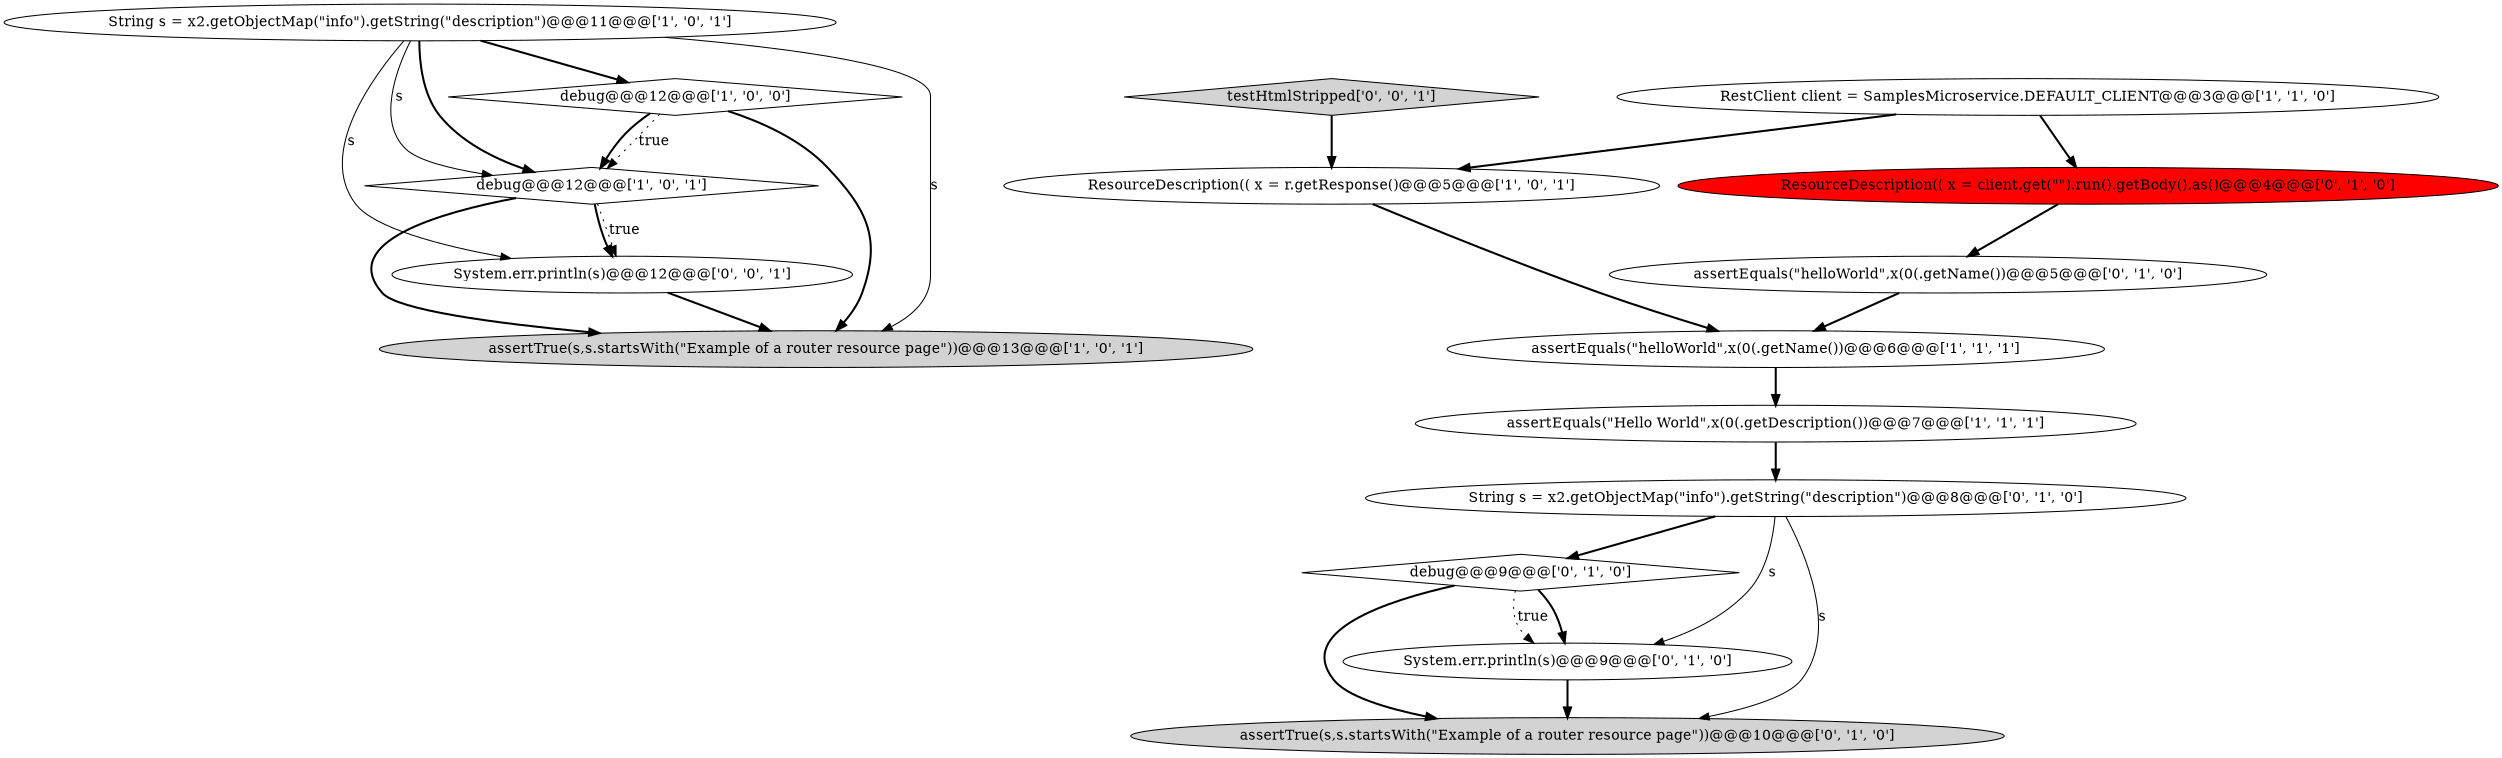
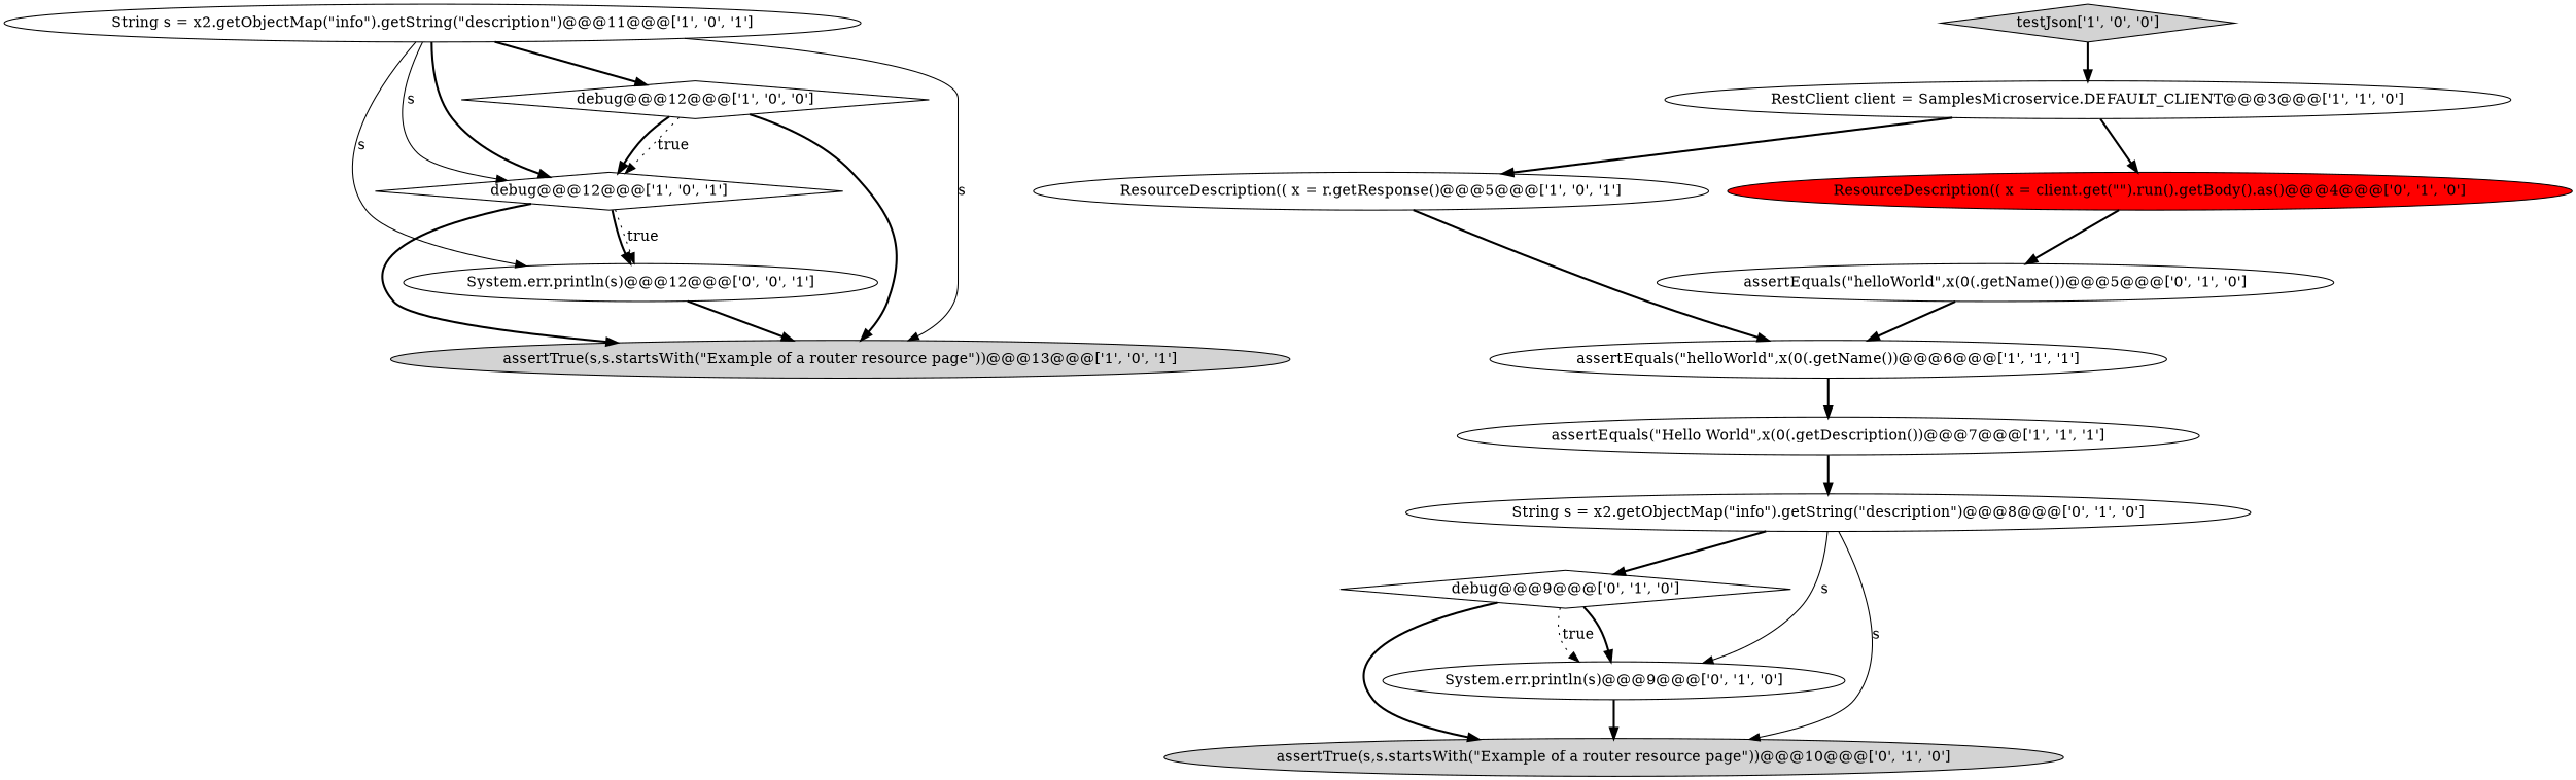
  digraph {
    node [fillcolor=white shape=ellipse style=filled]
    edge [style=bold]
    n1 [label="debug@@@12@@@['1', '0', '1']" shape=diamond]
    n2 [fillcolor=lightgray label="assertTrue(s,s.startsWith(\"Example of a router resource page\"))@@@13@@@['1', '0', '1']"]
    n3 [label="System.err.println(s)@@@12@@@['0', '0', '1']"]
    n4 [label="String s = x2.getObjectMap(\"info\").getString(\"description\")@@@8@@@['0', '1', '0']"]
    n5 [label="debug@@@9@@@['0', '1', '0']" shape=diamond]
    n6 [fillcolor=lightgray label="assertTrue(s,s.startsWith(\"Example of a router resource page\"))@@@10@@@['0', '1', '0']"]
    n7 [label="System.err.println(s)@@@9@@@['0', '1', '0']"]
    n8 [label="assertEquals(\"helloWorld\",x(0(.getName())@@@5@@@['0', '1', '0']"]
    n9 [label="assertEquals(\"helloWorld\",x(0(.getName())@@@6@@@['1', '1', '1']"]
    n10 [label="assertEquals(\"Hello World\",x(0(.getDescription())@@@7@@@['1', '1', '1']"]
    n11 [label="String s = x2.getObjectMap(\"info\").getString(\"description\")@@@11@@@['1', '0', '1']"]
    n12 [label="debug@@@12@@@['1', '0', '0']" shape=diamond]
    n13 [label="RestClient client = SamplesMicroservice.DEFAULT_CLIENT@@@3@@@['1', '1', '0']"]
    n14 [label="ResourceDescription(( x = r.getResponse()@@@5@@@['1', '0', '1']"]
    n15 [fillcolor=red label="ResourceDescription(( x = client.get(\"\").run().getBody().as()@@@4@@@['0', '1', '0']"]
-   n17 [fillcolor=lightgray label="testHtmlStripped['0', '0', '1']" shape=diamond]
+   n16 [fillcolor=lightgray label="testJson['1', '0', '0']" shape=diamond]
    n1 -> n2
    n1 -> n3 [label=true style=dotted]
    n1 -> n3
    n3 -> n2
    n4 -> n5
    n4 -> n6 [label=s style=solid]
    n4 -> n7 [label=s style=solid]
    n5 -> n6
    n5 -> n7
    n5 -> n7 [label=true style=dotted]
    n7 -> n6
    n8 -> n9
    n9 -> n10
    n10 -> n4
    n11 -> n1 [label=s style=solid]
    n11 -> n1
    n11 -> n2 [label=s style=solid]
    n11 -> n3 [label=s style=solid]
    n11 -> n12
    n12 -> n1 [label=true style=dotted]
    n12 -> n1
    n12 -> n2
    n13 -> n14
    n13 -> n15
    n14 -> n9
    n15 -> n8
-   n17 -> n14
+   n16 -> n13
  }
